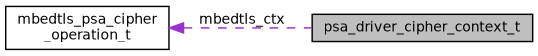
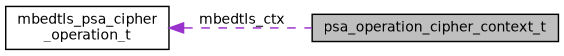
  digraph {
    rankdir=LR
    node [color=black fontname=Helvetica fontsize=10 shape=record style=filled]
-   n1 [fillcolor=grey75 fontcolor=black height=0.2 label=psa_driver_cipher_context_t width=0.4]
+   n1 [fillcolor=grey75 fontcolor=black height=0.2 label=psa_operation_cipher_context_t width=0.4]
    n2 [fillcolor=white height=0.2 label="mbedtls_psa_cipher\l_operation_t" width=0.4]
    n2 -> n1 [color=darkorchid3 dir=back fontname=Helvetica fontsize=10 label=" mbedtls_ctx" labelfontname=Helvetica labelfontsize=10 style=dashed]
  }
